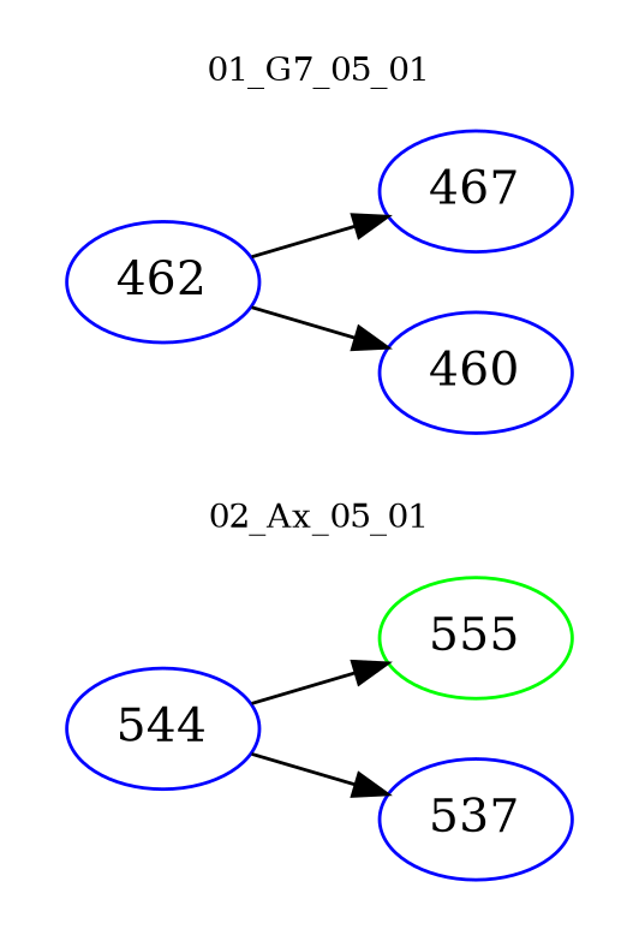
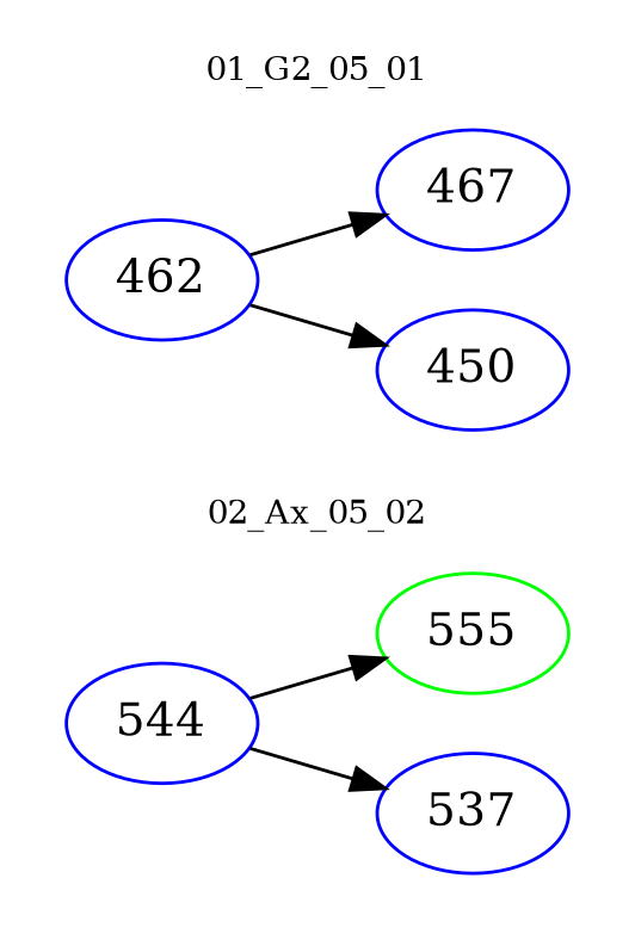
  digraph {
    rankdir=LR
    node [color=blue]
    edge [color=black]
    n1 [label=544]
    n2 [label=537]
    n3 [color=green label=555]
    n4 [label=462]
-   n5 [label=460]
+   n5 [label=450]
    n6 [label=467]
    subgraph cluster_1 {
      color=white
      fontsize=10
-     label="02_Ax_05_01"
+     label="02_Ax_05_02"
      n1
      n2
      n3
    }
    subgraph cluster_2 {
      color=white
      fontsize=10
-     label="01_G7_05_01"
+     label="01_G2_05_01"
      n4
      n5
      n6
    }
    n1 -> n2
    n1 -> n3
    n4 -> n5
    n4 -> n6
  }
